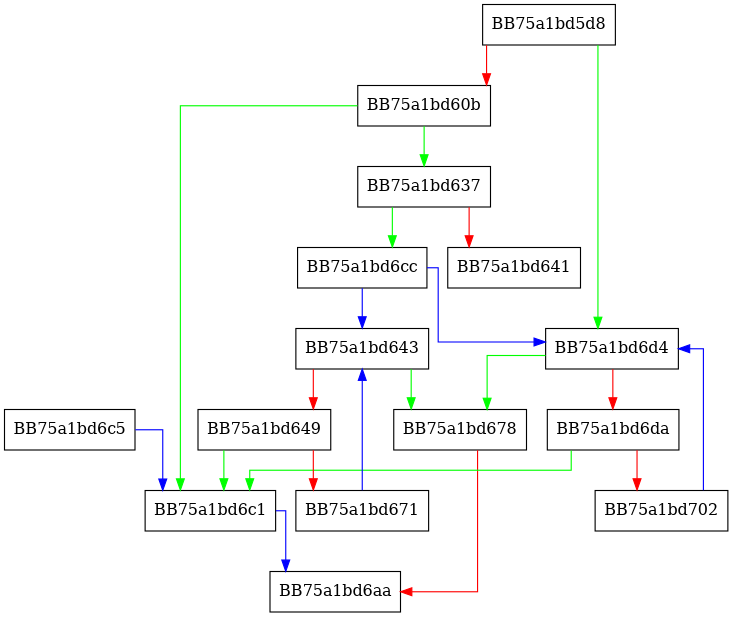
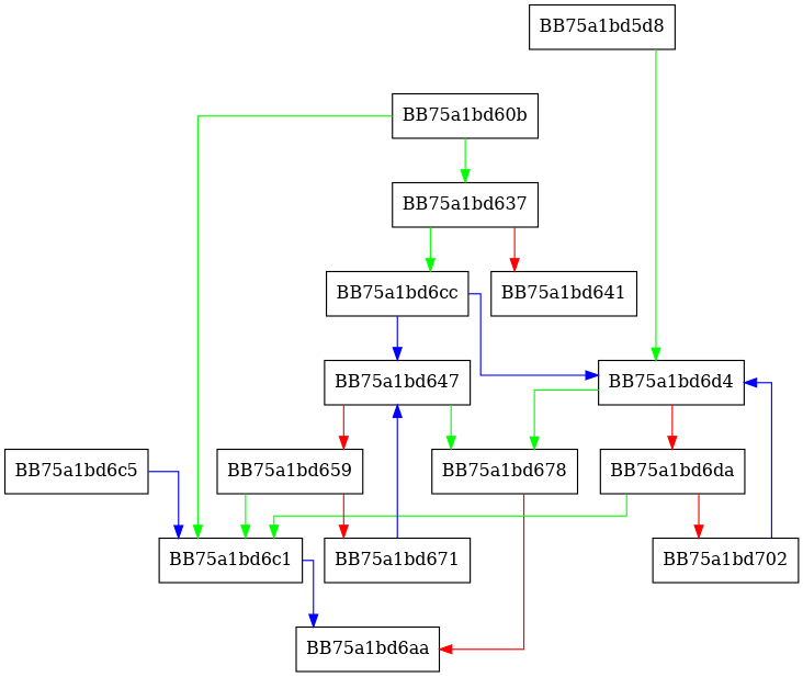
  digraph {
    splines=ortho
    node [shape=box]
    edge [color=green]
    BB75a1bd5d8
    BB75a1bd60b
    BB75a1bd6d4
    BB75a1bd6c5
    BB75a1bd6c1
    BB75a1bd637
    BB75a1bd6aa
    BB75a1bd6cc
    BB75a1bd641
-   BB75a1bd643
+   BB75a1bd643 [label=BB75a1bd647]
    BB75a1bd678
    BB75a1bd6da
-   BB75a1bd649
+   BB75a1bd649 [label=BB75a1bd659]
    BB75a1bd671
    BB75a1bd702
-   BB75a1bd5d8 -> BB75a1bd60b [color=red]
    BB75a1bd5d8 -> BB75a1bd6d4
    BB75a1bd60b -> BB75a1bd6c1
    BB75a1bd60b -> BB75a1bd637
    BB75a1bd6d4 -> BB75a1bd678
    BB75a1bd6d4 -> BB75a1bd6da [color=red]
    BB75a1bd6c5 -> BB75a1bd6c1 [color=blue]
    BB75a1bd6c1 -> BB75a1bd6aa [color=blue]
    BB75a1bd637 -> BB75a1bd6cc
    BB75a1bd637 -> BB75a1bd641 [color=red]
    BB75a1bd6cc -> BB75a1bd6d4 [color=blue]
    BB75a1bd6cc -> BB75a1bd643 [color=blue]
    BB75a1bd643 -> BB75a1bd678
    BB75a1bd643 -> BB75a1bd649 [color=red]
    BB75a1bd678 -> BB75a1bd6aa [color=red]
    BB75a1bd6da -> BB75a1bd6c1
    BB75a1bd6da -> BB75a1bd702 [color=red]
    BB75a1bd649 -> BB75a1bd6c1
    BB75a1bd649 -> BB75a1bd671 [color=red]
    BB75a1bd671 -> BB75a1bd643 [color=blue]
    BB75a1bd702 -> BB75a1bd6d4 [color=blue]
  }
